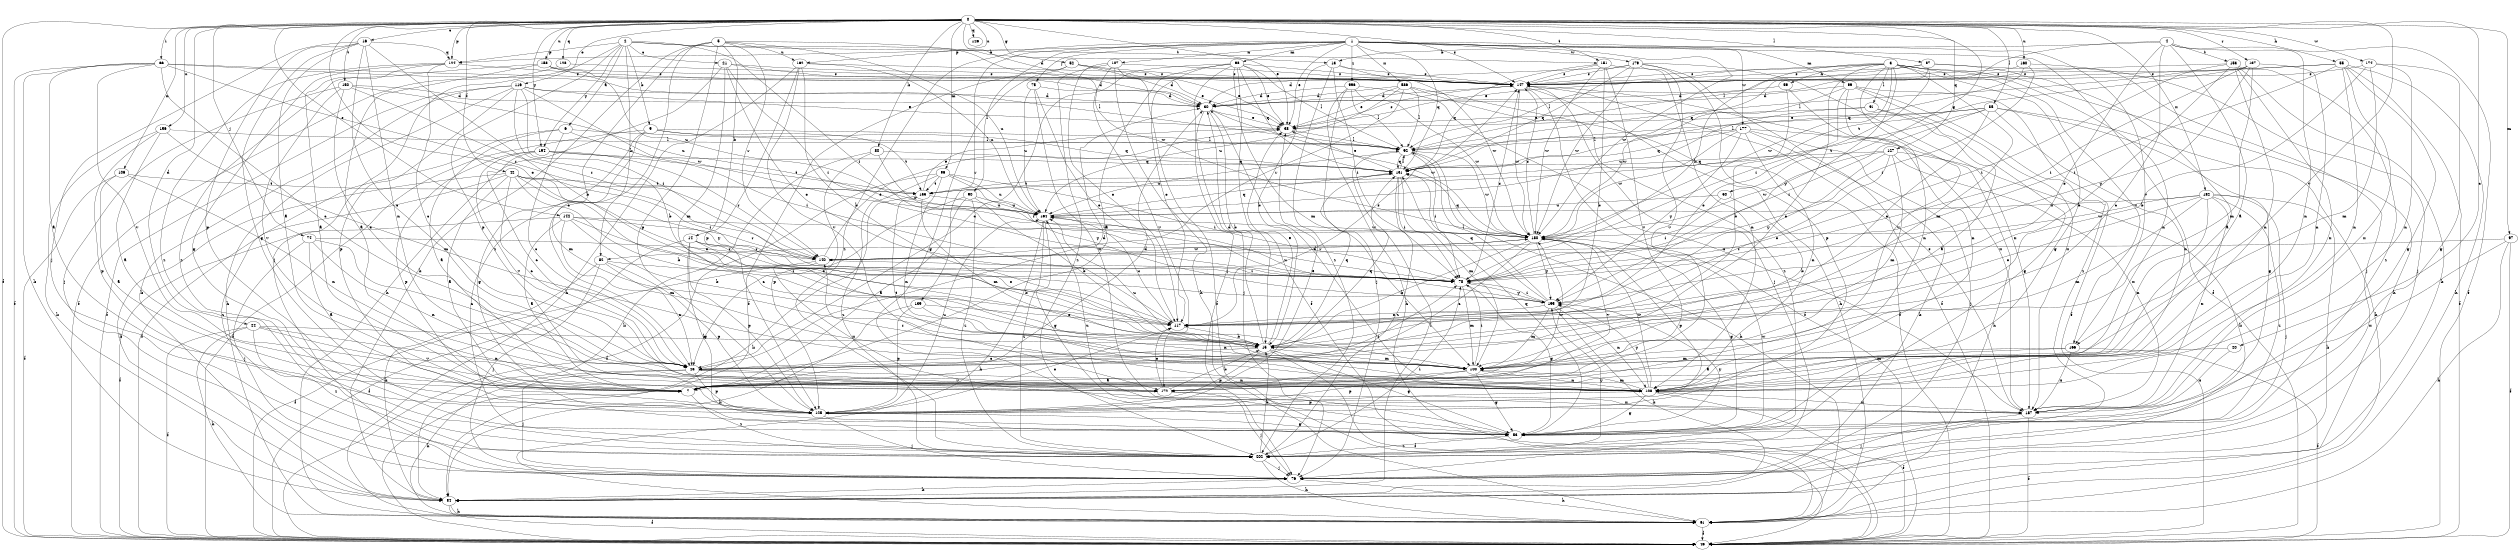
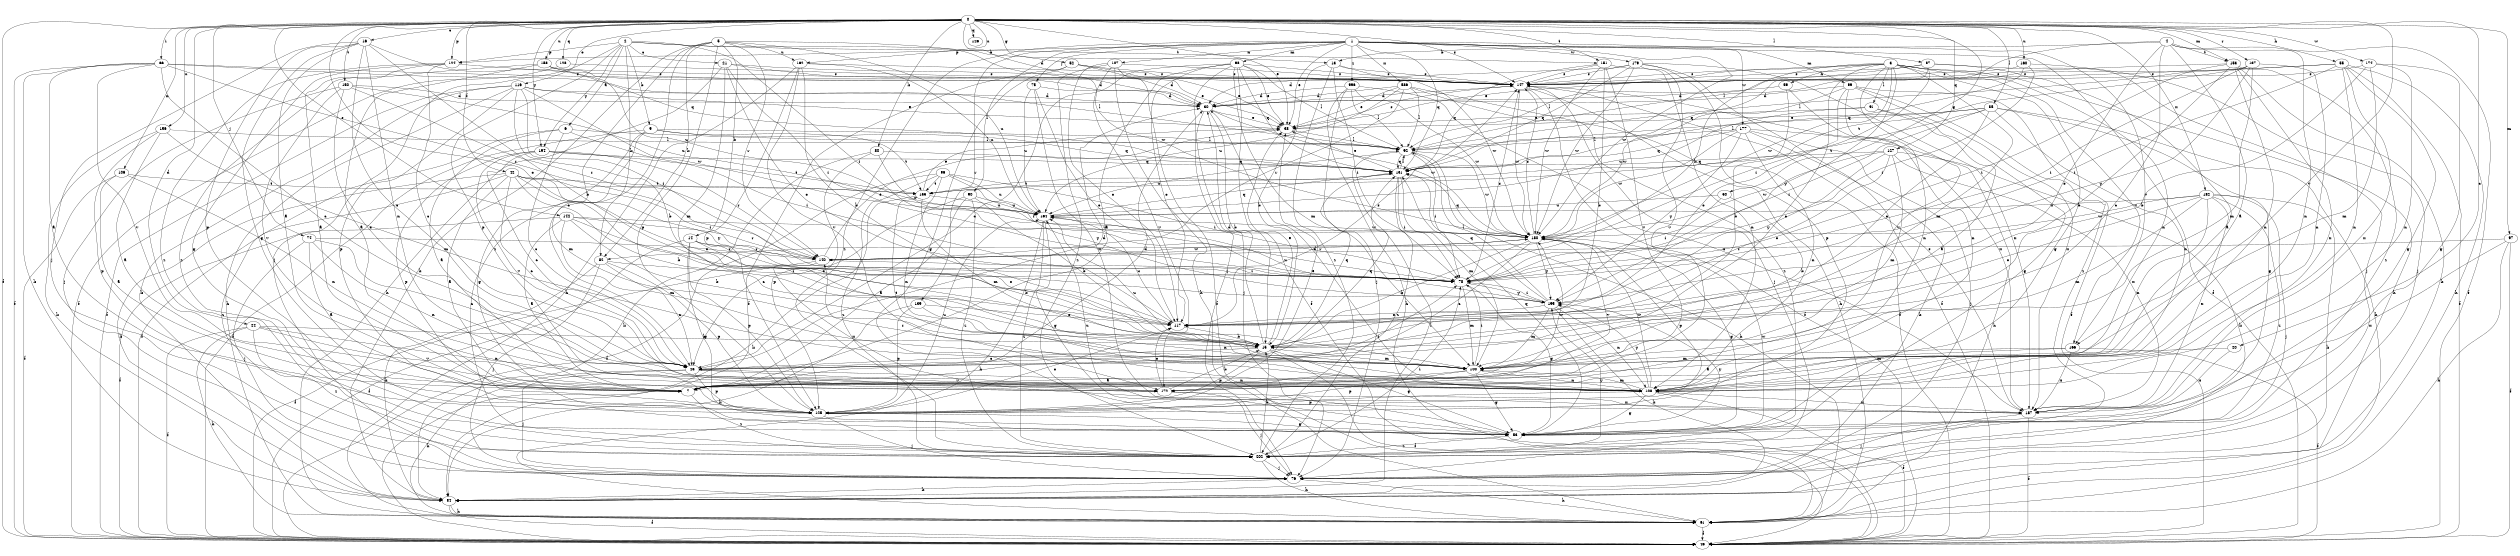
  strict digraph {
    0
    16
    20
    24
    30
    38
    42
    46
    50
    52
    55
    66
    74
    80
    85
    87
    96
    97
    106
    116
    117
    124
    126
    127
    128
    137
    142
    147
    150
    151
    156
    158
    160
    162
    166
    174
    182
    194
    131
    76
    125
    23
    53
    108
    7
    15
    100
    187
    202
    61
    172
    180
    92
    n54 [label=78]
    195
    84
    155
    164
    140
    1
    75
    90
    98
    99
    107
    139
    177
    179
    n69 [label=586]
    n70 [label=996]
    2
    6
    9
    13
    21
    82
    3
    59
    91
    4
    153
    5
    14
    0 -> 16 [label=c]
    0 -> 20 [label=c]
    0 -> 24 [label=d]
    0 -> 30 [label=d]
    0 -> 38 [label=e]
    0 -> 42 [label=f]
    0 -> 46 [label=f]
    0 -> 50 [label=g]
    0 -> 52 [label=g]
    0 -> 55 [label=h]
    0 -> 66 [label=i]
    0 -> 74 [label=j]
    0 -> 80 [label=k]
    0 -> 85 [label=l]
    0 -> 87 [label=l]
-   0 -> 96 [label=m]
+   0 -> 153 [label=m]
    0 -> 97 [label=m]
    0 -> 106 [label=n]
    0 -> 116 [label=o]
    0 -> 117 [label=o]
    0 -> 124 [label=p]
    0 -> 126 [label=q]
    0 -> 127 [label=q]
    0 -> 128 [label=q]
    0 -> 137 [label=r]
    0 -> 142 [label=s]
    0 -> 147 [label=s]
    0 -> 150 [label=t]
    0 -> 151 [label=t]
    0 -> 156 [label=u]
    0 -> 158 [label=u]
    0 -> 160 [label=u]
    0 -> 162 [label=u]
    0 -> 166 [label=v]
    0 -> 174 [label=w]
    0 -> 182 [label=x]
    0 -> 194 [label=y]
-   16 -> 124 [label=q]
+   16 -> 131 [label=q]
    16 -> 76 [label=j]
    16 -> 125 [label=p]
    16 -> 23 [label=c]
    16 -> 53 [label=g]
    16 -> 108 [label=n]
    16 -> 7 [label=a]
    16 -> 15 [label=b]
    20 -> 100 [label=m]
    20 -> 187 [label=x]
    24 -> 46 [label=f]
    24 -> 108 [label=n]
    24 -> 15 [label=b]
    24 -> 202 [label=z]
    24 -> 61 [label=h]
    24 -> 172 [label=v]
    30 -> 38 [label=e]
    30 -> 76 [label=j]
    30 -> 15 [label=b]
    30 -> 180 [label=w]
    38 -> 147 [label=s]
    38 -> 92 [label=l]
    42 -> 117 [label=o]
    42 -> 23 [label=c]
    42 -> 7 [label=a]
    42 -> 15 [label=b]
    42 -> 202 [label=z]
    42 -> n54 [label=i]
    42 -> 195 [label=y]
    42 -> 84 [label=k]
    42 -> 155 [label=t]
    50 -> 15 [label=b]
    50 -> n54 [label=i]
    50 -> 164 [label=u]
    52 -> 30 [label=d]
    52 -> 38 [label=e]
    52 -> 46 [label=f]
    52 -> 147 [label=s]
    52 -> 53 [label=g]
    55 -> 46 [label=f]
    55 -> 147 [label=s]
    55 -> 53 [label=g]
    55 -> 108 [label=n]
    55 -> 187 [label=x]
    55 -> 61 [label=h]
    55 -> 92 [label=l]
    55 -> n54 [label=i]
    66 -> 46 [label=f]
    66 -> 147 [label=s]
    66 -> 23 [label=c]
    66 -> 7 [label=a]
    66 -> 172 [label=v]
    66 -> 92 [label=l]
    66 -> 84 [label=k]
    66 -> 140 [label=r]
    74 -> 76 [label=j]
    74 -> 23 [label=c]
    74 -> 108 [label=n]
    74 -> 7 [label=a]
    74 -> 140 [label=r]
    80 -> 131 [label=q]
    80 -> 125 [label=p]
    80 -> n54 [label=i]
    80 -> 84 [label=k]
    85 -> 38 [label=e]
    85 -> 117 [label=o]
    85 -> 53 [label=g]
    85 -> 108 [label=n]
    85 -> 61 [label=h]
    85 -> 92 [label=l]
    85 -> n54 [label=i]
    85 -> 155 [label=t]
    87 -> 147 [label=s]
    87 -> 131 [label=q]
    87 -> 76 [label=j]
    87 -> 7 [label=a]
    87 -> 92 [label=l]
    87 -> n54 [label=i]
    96 -> 46 [label=f]
    96 -> 108 [label=n]
    96 -> 202 [label=z]
    96 -> n54 [label=i]
    96 -> 195 [label=y]
    96 -> 155 [label=t]
    96 -> 164 [label=u]
    97 -> 46 [label=f]
    97 -> 187 [label=x]
    97 -> 61 [label=h]
    97 -> 140 [label=r]
    106 -> 46 [label=f]
    106 -> 108 [label=n]
    106 -> 7 [label=a]
    106 -> 155 [label=t]
    116 -> 30 [label=d]
    116 -> 38 [label=e]
    116 -> 46 [label=f]
    116 -> 125 [label=p]
    116 -> 15 [label=b]
    116 -> 61 [label=h]
    116 -> 180 [label=w]
    116 -> n54 [label=i]
    116 -> 84 [label=k]
    117 -> 147 [label=s]
    117 -> 15 [label=b]
    117 -> 164 [label=u]
    124 -> 147 [label=s]
    124 -> 23 [label=c]
    124 -> 53 [label=g]
    124 -> 7 [label=a]
    124 -> 202 [label=z]
    127 -> 117 [label=o]
    127 -> 131 [label=q]
    127 -> 100 [label=m]
    127 -> 187 [label=x]
    127 -> 180 [label=w]
    127 -> 195 [label=y]
    127 -> 84 [label=k]
    128 -> 46 [label=f]
    128 -> 147 [label=s]
    137 -> 147 [label=s]
    137 -> 108 [label=n]
    137 -> 100 [label=m]
    137 -> n54 [label=i]
    137 -> 195 [label=y]
    137 -> 155 [label=t]
    142 -> 46 [label=f]
    142 -> 117 [label=o]
    142 -> 7 [label=a]
    142 -> 15 [label=b]
    142 -> 100 [label=m]
    142 -> 180 [label=w]
    142 -> 140 [label=r]
    147 -> 30 [label=d]
    147 -> 46 [label=f]
    147 -> 76 [label=j]
    147 -> 187 [label=x]
    147 -> 61 [label=h]
    147 -> 180 [label=w]
    150 -> 30 [label=d]
    150 -> 76 [label=j]
    150 -> 23 [label=c]
    150 -> 172 [label=v]
    150 -> 164 [label=u]
    150 -> 140 [label=r]
    151 -> 147 [label=s]
    151 -> 131 [label=q]
    151 -> 108 [label=n]
    151 -> 15 [label=b]
    151 -> 172 [label=v]
    151 -> 180 [label=w]
    156 -> 125 [label=p]
    156 -> 7 [label=a]
    156 -> 100 [label=m]
    156 -> 92 [label=l]
    156 -> 84 [label=k]
    158 -> 30 [label=d]
    158 -> 147 [label=s]
    158 -> 7 [label=a]
    158 -> 202 [label=z]
    158 -> 164 [label=u]
    160 -> 147 [label=s]
    160 -> 131 [label=q]
    160 -> 76 [label=j]
    160 -> n54 [label=i]
    162 -> 147 [label=s]
    162 -> 125 [label=p]
    162 -> 15 [label=b]
    162 -> 61 [label=h]
    162 -> 172 [label=v]
    162 -> 164 [label=u]
    166 -> 46 [label=f]
    166 -> 7 [label=a]
    166 -> 100 [label=m]
    166 -> 187 [label=x]
    174 -> 147 [label=s]
    174 -> 53 [label=g]
    174 -> 108 [label=n]
    174 -> 15 [label=b]
    174 -> 100 [label=m]
    182 -> 117 [label=o]
    182 -> 76 [label=j]
    182 -> 108 [label=n]
    182 -> 100 [label=m]
    182 -> 187 [label=x]
    182 -> 202 [label=z]
    182 -> 180 [label=w]
    182 -> 84 [label=k]
    182 -> 164 [label=u]
    194 -> 131 [label=q]
    194 -> 125 [label=p]
    194 -> 23 [label=c]
    194 -> 172 [label=v]
    194 -> 155 [label=t]
    194 -> 140 [label=r]
    131 -> 38 [label=e]
    131 -> 100 [label=m]
    131 -> 202 [label=z]
    131 -> 92 [label=l]
    131 -> n54 [label=i]
    131 -> 155 [label=t]
    76 -> 61 [label=h]
    76 -> 84 [label=k]
    125 -> 38 [label=e]
    125 -> 117 [label=o]
    125 -> 76 [label=j]
    125 -> 53 [label=g]
    125 -> 164 [label=u]
    23 -> 30 [label=d]
    23 -> 131 [label=q]
    23 -> 76 [label=j]
    23 -> 125 [label=p]
    23 -> 108 [label=n]
    23 -> 61 [label=h]
    23 -> 172 [label=v]
    53 -> 131 [label=q]
    53 -> 202 [label=z]
    53 -> 180 [label=w]
    53 -> 195 [label=y]
    53 -> 164 [label=u]
    108 -> 30 [label=d]
    108 -> 46 [label=f]
    108 -> 125 [label=p]
    108 -> 53 [label=g]
    108 -> 100 [label=m]
    108 -> 187 [label=x]
    108 -> 180 [label=w]
    108 -> 195 [label=y]
    108 -> 155 [label=t]
    108 -> 140 [label=r]
    7 -> 30 [label=d]
    7 -> 202 [label=z]
    7 -> 180 [label=w]
    7 -> n54 [label=i]
    15 -> 30 [label=d]
    15 -> 38 [label=e]
    15 -> 46 [label=f]
    15 -> 131 [label=q]
    15 -> 125 [label=p]
    15 -> 23 [label=c]
    15 -> 53 [label=g]
    15 -> 100 [label=m]
    100 -> 125 [label=p]
    100 -> 53 [label=g]
    100 -> 108 [label=n]
    100 -> 7 [label=a]
    100 -> n54 [label=i]
    100 -> 164 [label=u]
    187 -> 46 [label=f]
    187 -> 147 [label=s]
    187 -> 76 [label=j]
    202 -> 76 [label=j]
    202 -> 15 [label=b]
    202 -> 61 [label=h]
    202 -> n54 [label=i]
    202 -> 195 [label=y]
    61 -> 46 [label=f]
    172 -> 117 [label=o]
    172 -> 76 [label=j]
    172 -> 15 [label=b]
    172 -> 187 [label=x]
    180 -> 147 [label=s]
    180 -> 131 [label=q]
    180 -> 125 [label=p]
    180 -> 23 [label=c]
    180 -> 53 [label=g]
    180 -> 15 [label=b]
    180 -> 172 [label=v]
    180 -> 195 [label=y]
    180 -> 140 [label=r]
    92 -> 131 [label=q]
    92 -> 61 [label=h]
    92 -> 180 [label=w]
    92 -> n54 [label=i]
    92 -> 164 [label=u]
    n54 -> 147 [label=s]
    n54 -> 53 [label=g]
    n54 -> 100 [label=m]
    n54 -> 195 [label=y]
    195 -> 117 [label=o]
    195 -> 131 [label=q]
    195 -> 108 [label=n]
    195 -> 100 [label=m]
    195 -> 92 [label=l]
    195 -> n54 [label=i]
    195 -> 84 [label=k]
    195 -> 164 [label=u]
    84 -> 46 [label=f]
    84 -> 61 [label=h]
    84 -> 92 [label=l]
    155 -> 38 [label=e]
    155 -> 100 [label=m]
    155 -> 84 [label=k]
    155 -> 164 [label=u]
    164 -> 131 [label=q]
    164 -> 53 [label=g]
    164 -> 202 [label=z]
    164 -> 61 [label=h]
    164 -> 180 [label=w]
    140 -> 38 [label=e]
    140 -> 46 [label=f]
    140 -> 187 [label=x]
    140 -> 180 [label=w]
    140 -> n54 [label=i]
    1 -> 38 [label=e]
    1 -> 46 [label=f]
    1 -> 124 [label=p]
    1 -> 166 [label=v]
    1 -> 131 [label=q]
    1 -> 202 [label=z]
    1 -> 180 [label=w]
    1 -> 75 [label=j]
    1 -> 90 [label=l]
    1 -> 98 [label=m]
    1 -> 99 [label=m]
    1 -> 107 [label=n]
    1 -> 139 [label=r]
    1 -> 177 [label=w]
    1 -> 179 [label=w]
    1 -> n69 [label=x]
    1 -> n70 [label=z]
    75 -> 30 [label=d]
    75 -> 117 [label=o]
    75 -> 187 [label=x]
    75 -> 164 [label=u]
    90 -> 23 [label=c]
    90 -> 7 [label=a]
    90 -> 15 [label=b]
    90 -> 202 [label=z]
    90 -> 164 [label=u]
    98 -> 38 [label=e]
    98 -> 46 [label=f]
    98 -> 117 [label=o]
    98 -> 147 [label=s]
    98 -> 131 [label=q]
    98 -> 76 [label=j]
    98 -> 23 [label=c]
    98 -> 7 [label=a]
    98 -> 100 [label=m]
    98 -> 92 [label=l]
    99 -> 30 [label=d]
    99 -> 46 [label=f]
    99 -> 117 [label=o]
    99 -> 108 [label=n]
    99 -> 187 [label=x]
    99 -> 202 [label=z]
    99 -> 180 [label=w]
    107 -> 46 [label=f]
    107 -> 117 [label=o]
    107 -> 147 [label=s]
    107 -> 202 [label=z]
    107 -> 61 [label=h]
    107 -> 172 [label=v]
    139 -> 117 [label=o]
    139 -> 125 [label=p]
    139 -> 108 [label=n]
    139 -> 84 [label=k]
    177 -> 131 [label=q]
    177 -> 76 [label=j]
    177 -> 108 [label=n]
    177 -> 61 [label=h]
    177 -> 180 [label=w]
    177 -> 92 [label=l]
    177 -> 195 [label=y]
    177 -> 84 [label=k]
    179 -> 30 [label=d]
    179 -> 46 [label=f]
    179 -> 147 [label=s]
    179 -> 131 [label=q]
    179 -> 125 [label=p]
    179 -> 187 [label=x]
    179 -> 172 [label=v]
    179 -> 180 [label=w]
    n69 -> 30 [label=d]
    n69 -> 38 [label=e]
    n69 -> 46 [label=f]
    n69 -> 202 [label=z]
    n69 -> 92 [label=l]
    n69 -> 164 [label=u]
    n69 -> 140 [label=r]
    n70 -> 30 [label=d]
    n70 -> 76 [label=j]
    n70 -> 187 [label=x]
    n70 -> 61 [label=h]
    n70 -> 180 [label=w]
    n70 -> 92 [label=l]
    2 -> 124 [label=p]
    2 -> 151 [label=t]
    2 -> 194 [label=y]
    2 -> 76 [label=j]
    2 -> 125 [label=p]
    2 -> n54 [label=i]
    2 -> 6 [label=a]
    2 -> 9 [label=b]
    2 -> 13 [label=b]
    2 -> 21 [label=c]
    2 -> 82 [label=k]
    6 -> 46 [label=f]
    6 -> 23 [label=c]
    6 -> 7 [label=a]
    6 -> 92 [label=l]
    6 -> n54 [label=i]
    9 -> 46 [label=f]
    9 -> 131 [label=q]
    9 -> 53 [label=g]
    9 -> 100 [label=m]
    9 -> 92 [label=l]
    9 -> 155 [label=t]
    13 -> 147 [label=s]
    13 -> 15 [label=b]
    13 -> 202 [label=z]
    13 -> 180 [label=w]
    13 -> n54 [label=i]
    21 -> 38 [label=e]
    21 -> 117 [label=o]
    21 -> 147 [label=s]
    21 -> 100 [label=m]
    21 -> 61 [label=h]
    21 -> n54 [label=i]
    82 -> 76 [label=j]
    82 -> 125 [label=p]
    82 -> 23 [label=c]
    82 -> n54 [label=i]
    82 -> 84 [label=k]
    3 -> 38 [label=e]
    3 -> 147 [label=s]
    3 -> 166 [label=v]
    3 -> 23 [label=c]
    3 -> 53 [label=g]
    3 -> 108 [label=n]
    3 -> 100 [label=m]
    3 -> 61 [label=h]
    3 -> 172 [label=v]
    3 -> 180 [label=w]
    3 -> 195 [label=y]
    3 -> 82 [label=k]
    3 -> 59 [label=h]
    3 -> 91 [label=l]
    59 -> 30 [label=d]
    59 -> 108 [label=n]
    59 -> 15 [label=b]
    91 -> 38 [label=e]
    91 -> 53 [label=g]
    91 -> 7 [label=a]
    91 -> 164 [label=u]
    4 -> 46 [label=f]
    4 -> 117 [label=o]
    4 -> 23 [label=c]
    4 -> 108 [label=n]
    4 -> 7 [label=a]
    4 -> 92 [label=l]
    4 -> 13 [label=b]
    4 -> 153 [label=t]
    153 -> 147 [label=s]
    153 -> 108 [label=n]
    153 -> 15 [label=b]
    153 -> 187 [label=x]
    153 -> 202 [label=z]
    153 -> n54 [label=i]
    153 -> 84 [label=k]
    5 -> 162 [label=u]
    5 -> 125 [label=p]
    5 -> 23 [label=c]
    5 -> 202 [label=z]
    5 -> 180 [label=w]
    5 -> 84 [label=k]
    5 -> 164 [label=u]
    5 -> 140 [label=r]
+   5 -> 82 [label=k]
    5 -> 14 [label=b]
    14 -> 46 [label=f]
    14 -> 117 [label=o]
    14 -> 125 [label=p]
    14 -> 53 [label=g]
    14 -> 15 [label=b]
    14 -> 140 [label=r]
  }
